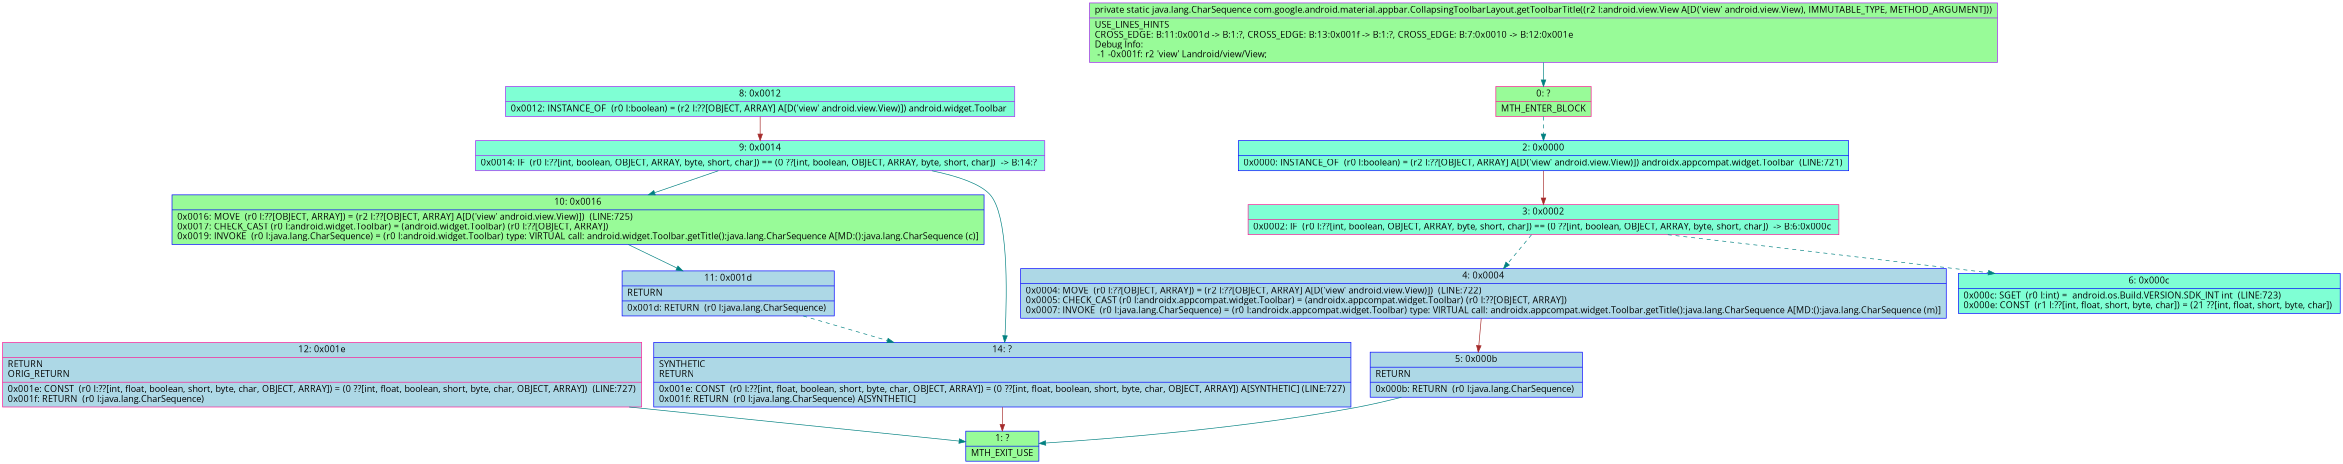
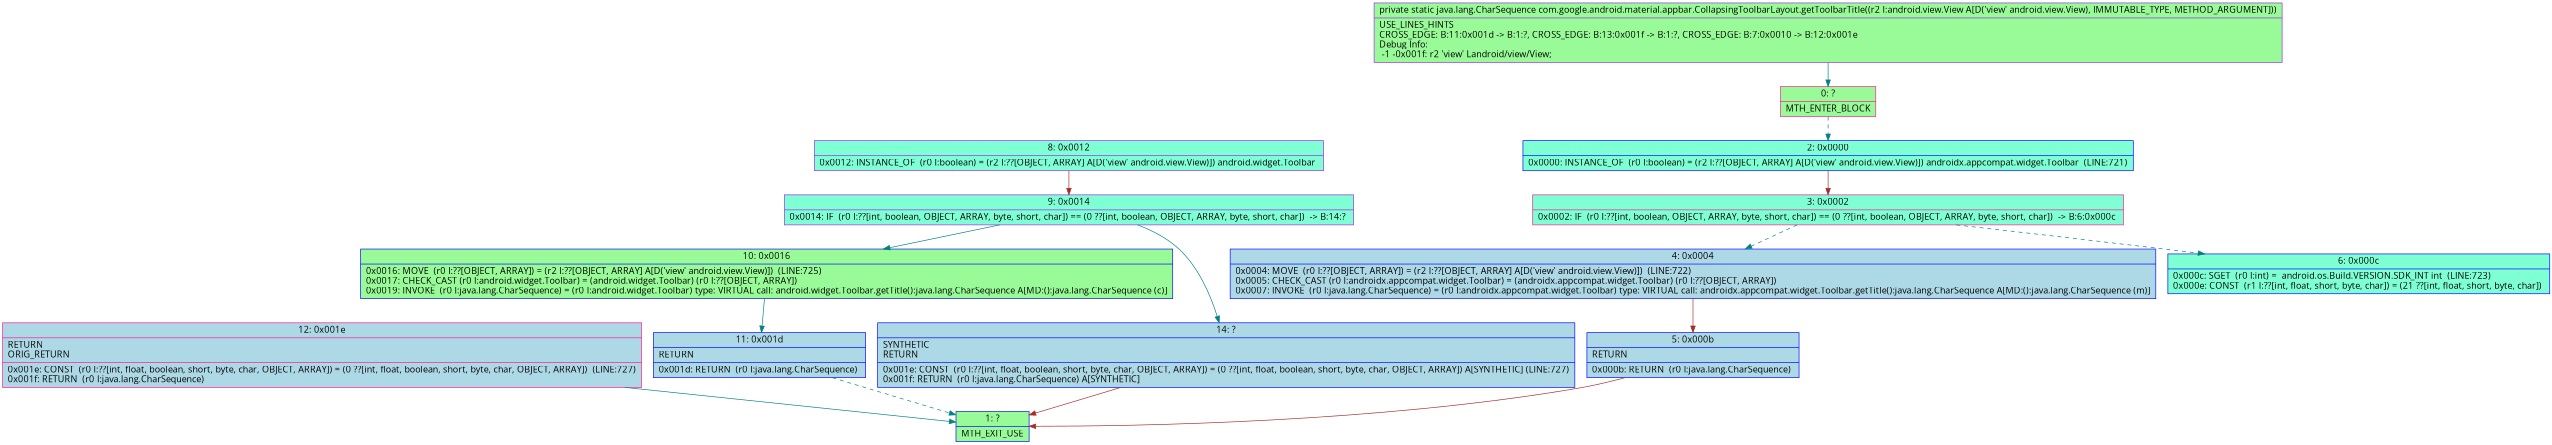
  digraph {
    fontname="Open Sans"
    node [color=blue fillcolor=aquamarine fontname="Open Sans" shape=record style=filled]
    edge [color=teal fontname="Open Sans" style=solid]
    n1 [color=deeppink fillcolor=palegreen label="{0\:\ ?|MTH_ENTER_BLOCK\l}"]
    n2 [label="{2\:\ 0x0000|0x0000: INSTANCE_OF  (r0 I:boolean) = (r2 I:??[OBJECT, ARRAY] A[D('view' android.view.View)]) androidx.appcompat.widget.Toolbar  (LINE:721)\l}"]
    n3 [color=deeppink label="{3\:\ 0x0002|0x0002: IF  (r0 I:??[int, boolean, OBJECT, ARRAY, byte, short, char]) == (0 ??[int, boolean, OBJECT, ARRAY, byte, short, char])  \-\> B:6:0x000c \l}"]
    n4 [fillcolor=lightblue label="{4\:\ 0x0004|0x0004: MOVE  (r0 I:??[OBJECT, ARRAY]) = (r2 I:??[OBJECT, ARRAY] A[D('view' android.view.View)])  (LINE:722)\l0x0005: CHECK_CAST (r0 I:androidx.appcompat.widget.Toolbar) = (androidx.appcompat.widget.Toolbar) (r0 I:??[OBJECT, ARRAY]) \l0x0007: INVOKE  (r0 I:java.lang.CharSequence) = (r0 I:androidx.appcompat.widget.Toolbar) type: VIRTUAL call: androidx.appcompat.widget.Toolbar.getTitle():java.lang.CharSequence A[MD:():java.lang.CharSequence (m)]\l}"]
    n5 [label="{6\:\ 0x000c|0x000c: SGET  (r0 I:int) =  android.os.Build.VERSION.SDK_INT int  (LINE:723)\l0x000e: CONST  (r1 I:??[int, float, short, byte, char]) = (21 ??[int, float, short, byte, char]) \l}"]
    n6 [fillcolor=lightblue label="{5\:\ 0x000b|RETURN\l|0x000b: RETURN  (r0 I:java.lang.CharSequence) \l}"]
    n7 [fillcolor=palegreen label="{1\:\ ?|MTH_EXIT_USE\l}"]
    n8 [color=purple label="{8\:\ 0x0012|0x0012: INSTANCE_OF  (r0 I:boolean) = (r2 I:??[OBJECT, ARRAY] A[D('view' android.view.View)]) android.widget.Toolbar \l}"]
    n9 [color=purple label="{9\:\ 0x0014|0x0014: IF  (r0 I:??[int, boolean, OBJECT, ARRAY, byte, short, char]) == (0 ??[int, boolean, OBJECT, ARRAY, byte, short, char])  \-\> B:14:? \l}"]
    n10 [color=deeppink fillcolor=lightblue label="{12\:\ 0x001e|RETURN\lORIG_RETURN\l|0x001e: CONST  (r0 I:??[int, float, boolean, short, byte, char, OBJECT, ARRAY]) = (0 ??[int, float, boolean, short, byte, char, OBJECT, ARRAY])  (LINE:727)\l0x001f: RETURN  (r0 I:java.lang.CharSequence) \l}"]
    n11 [fillcolor=palegreen label="{10\:\ 0x0016|0x0016: MOVE  (r0 I:??[OBJECT, ARRAY]) = (r2 I:??[OBJECT, ARRAY] A[D('view' android.view.View)])  (LINE:725)\l0x0017: CHECK_CAST (r0 I:android.widget.Toolbar) = (android.widget.Toolbar) (r0 I:??[OBJECT, ARRAY]) \l0x0019: INVOKE  (r0 I:java.lang.CharSequence) = (r0 I:android.widget.Toolbar) type: VIRTUAL call: android.widget.Toolbar.getTitle():java.lang.CharSequence A[MD:():java.lang.CharSequence (c)]\l}"]
    n12 [fillcolor=lightblue label="{14\:\ ?|SYNTHETIC\lRETURN\l|0x001e: CONST  (r0 I:??[int, float, boolean, short, byte, char, OBJECT, ARRAY]) = (0 ??[int, float, boolean, short, byte, char, OBJECT, ARRAY]) A[SYNTHETIC] (LINE:727)\l0x001f: RETURN  (r0 I:java.lang.CharSequence) A[SYNTHETIC]\l}"]
    n13 [fillcolor=lightblue label="{11\:\ 0x001d|RETURN\l|0x001d: RETURN  (r0 I:java.lang.CharSequence) \l}"]
    n14 [color=purple fillcolor=palegreen label="{private static java.lang.CharSequence com.google.android.material.appbar.CollapsingToolbarLayout.getToolbarTitle((r2 I:android.view.View A[D('view' android.view.View), IMMUTABLE_TYPE, METHOD_ARGUMENT]))  | USE_LINES_HINTS\lCROSS_EDGE: B:11:0x001d \-\> B:1:?, CROSS_EDGE: B:13:0x001f \-\> B:1:?, CROSS_EDGE: B:7:0x0010 \-\> B:12:0x001e\lDebug Info:\l  \-1 \-0x001f: r2 'view' Landroid\/view\/View;\l}"]
    n1 -> n2 [style=dashed]
    n2 -> n3 [color=brown]
    n3 -> n4 [style=dashed]
    n3 -> n5 [style=dashed]
    n4 -> n6 [color=brown]
-   n6 -> n7
+   n6 -> n7 [color=brown]
    n8 -> n9 [color=brown]
    n9 -> n11
    n9 -> n12
    n10 -> n7
    n11 -> n13
    n12 -> n7 [color=brown]
-   n13 -> n12 [style=dashed]
+   n13 -> n7 [style=dashed]
    n14 -> n1
  }
